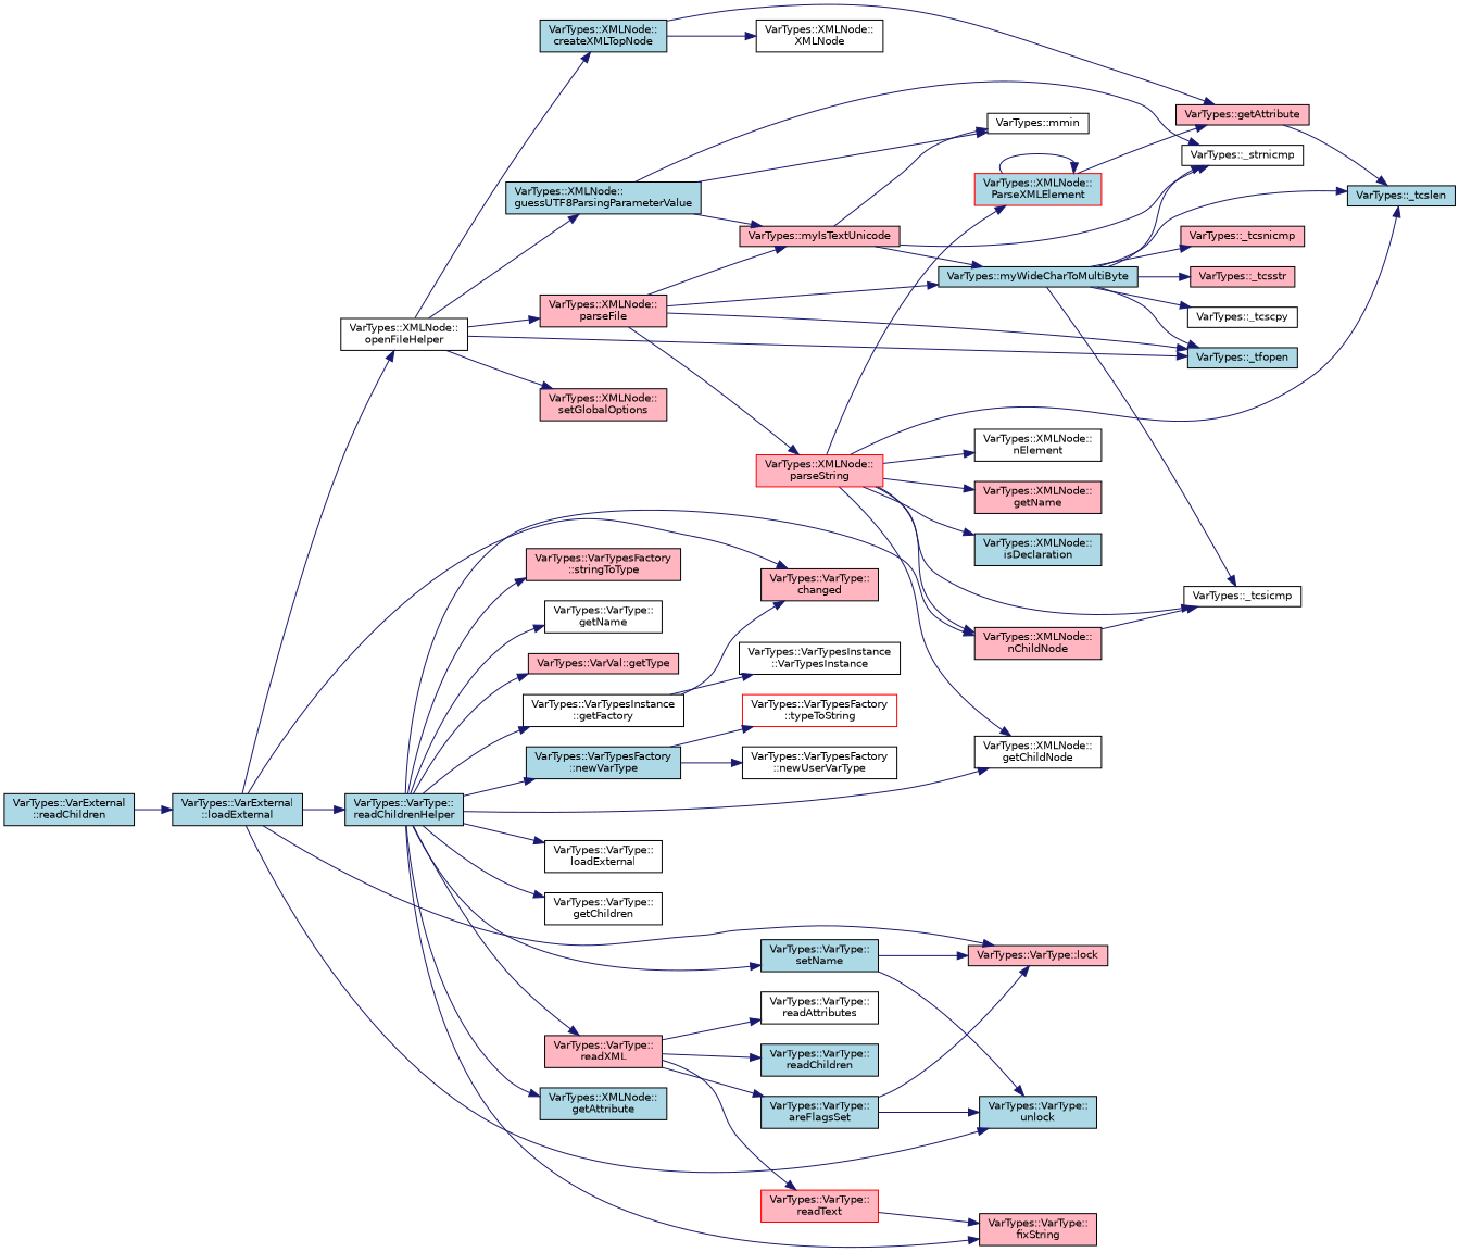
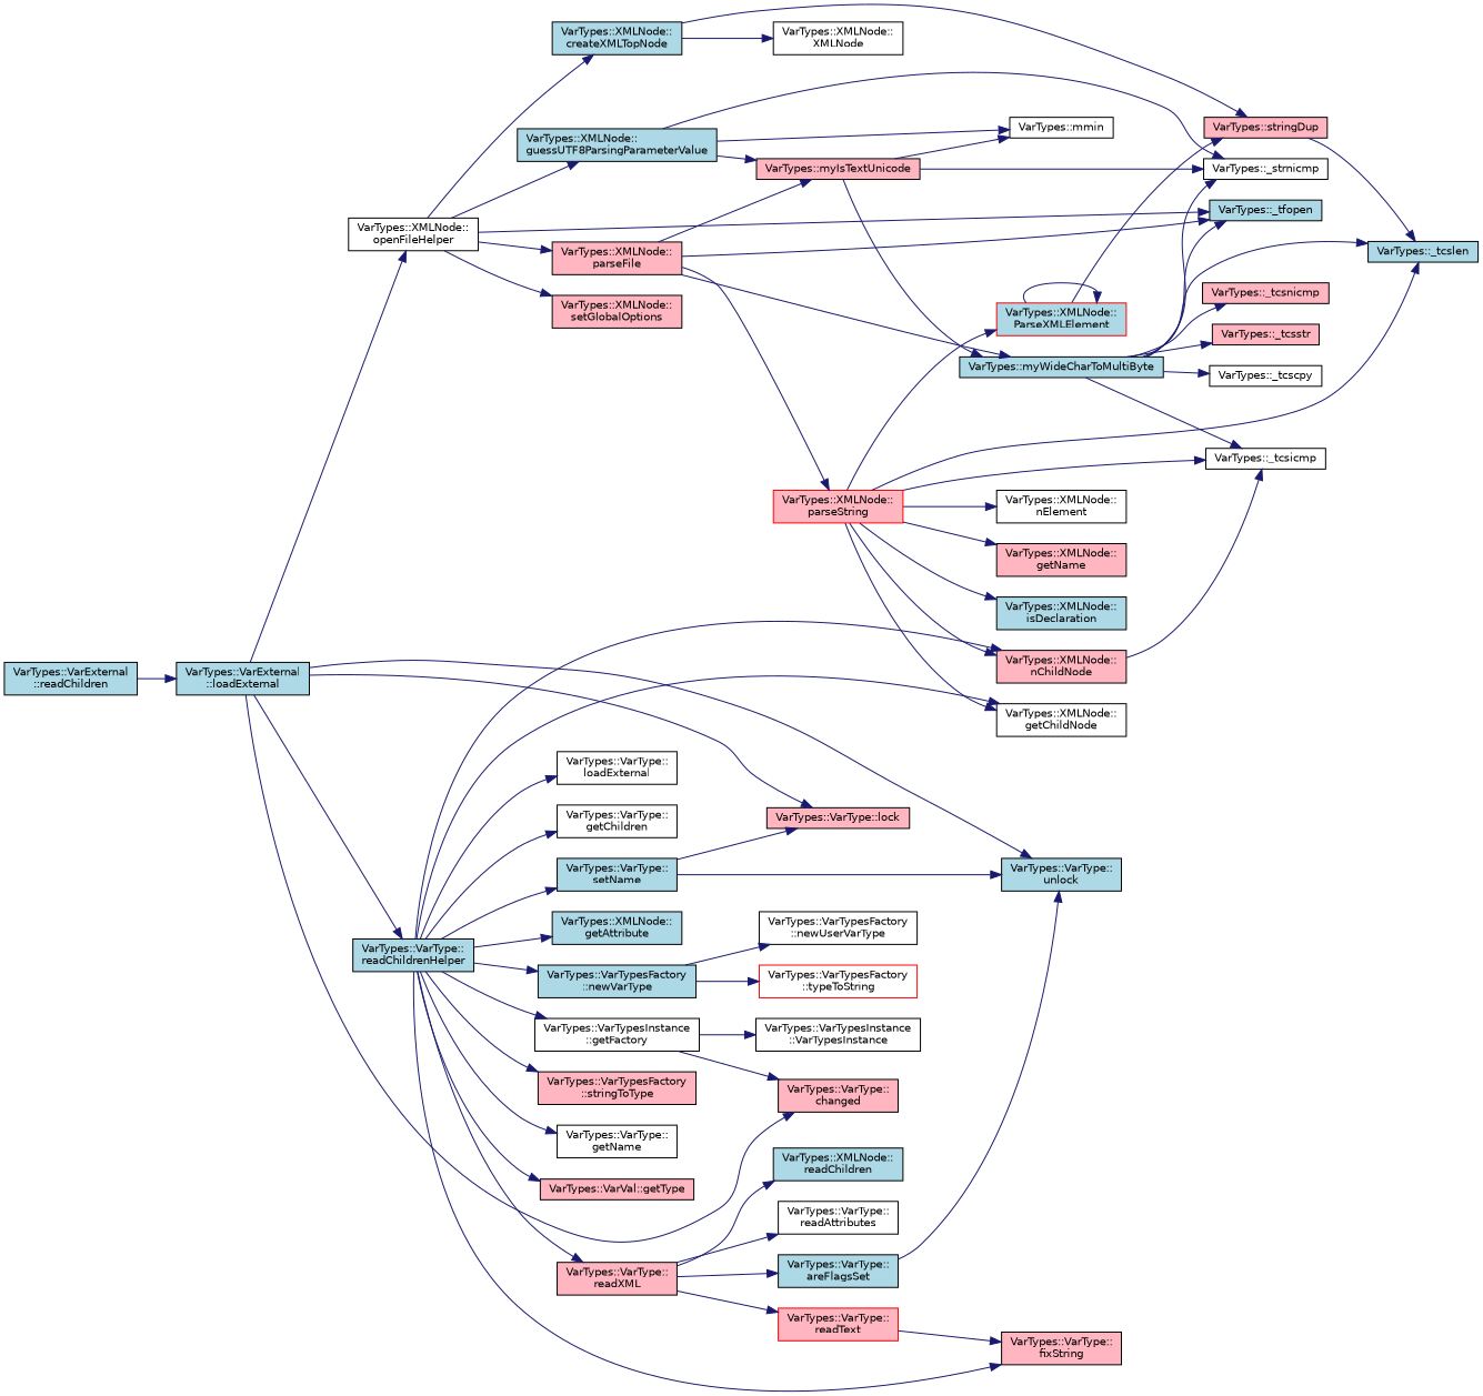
  digraph {
    rankdir=LR
    node [color=black fillcolor=lightblue fontname=Helvetica fontsize=10 shape=record style=filled]
    edge [color=midnightblue fontname=Helvetica fontsize=10 labelfontname=Helvetica labelfontsize=10 style=solid]
    n1 [fontcolor=black height=0.2 label="VarTypes::VarExternal\l::readChildren" width=0.4]
    n2 [height=0.2 label="VarTypes::VarExternal\l::loadExternal" width=0.4]
    n3 [fillcolor=lightpink height=0.2 label="VarTypes::VarType::\lchanged" width=0.4]
    n4 [fillcolor=lightpink height=0.2 label="VarTypes::VarType::lock" width=0.4]
    n5 [fillcolor=white height=0.2 label="VarTypes::XMLNode::\lopenFileHelper" width=0.4]
    n6 [height=0.2 label="VarTypes::VarType::\lreadChildrenHelper" width=0.4]
    n7 [height=0.2 label="VarTypes::VarType::\lunlock" width=0.4]
    n8 [height=0.2 label="VarTypes::_tfopen" width=0.4]
    n9 [fillcolor=lightpink height=0.2 label="VarTypes::XMLNode::\lsetGlobalOptions" width=0.4]
    n10 [height=0.2 label="VarTypes::XMLNode::\lguessUTF8ParsingParameterValue" width=0.4]
    n11 [fillcolor=lightpink height=0.2 label="VarTypes::XMLNode::\lparseFile" width=0.4]
    n12 [height=0.2 label="VarTypes::XMLNode::\lcreateXMLTopNode" width=0.4]
    n13 [fillcolor=lightpink height=0.2 label="VarTypes::XMLNode::\lnChildNode" width=0.4]
    n14 [fillcolor=white height=0.2 label="VarTypes::XMLNode::\lgetChildNode" width=0.4]
    n15 [fillcolor=lightpink height=0.2 label="VarTypes::VarType::\lfixString" width=0.4]
    n16 [height=0.2 label="VarTypes::XMLNode::\lgetAttribute" width=0.4]
    n17 [fillcolor=white height=0.2 label="VarTypes::VarTypesInstance\l::getFactory" width=0.4]
    n18 [fillcolor=lightpink height=0.2 label="VarTypes::VarTypesFactory\l::stringToType" width=0.4]
    n19 [fillcolor=white height=0.2 label="VarTypes::VarType::\lgetName" width=0.4]
    n20 [fillcolor=lightpink height=0.2 label="VarTypes::VarVal::getType" width=0.4]
    n21 [height=0.2 label="VarTypes::VarTypesFactory\l::newVarType" width=0.4]
    n22 [height=0.2 label="VarTypes::VarType::\lsetName" width=0.4]
    n23 [fillcolor=lightpink height=0.2 label="VarTypes::VarType::\lreadXML" width=0.4]
    n24 [fillcolor=white height=0.2 label="VarTypes::VarType::\lloadExternal" width=0.4]
    n25 [fillcolor=white height=0.2 label="VarTypes::VarType::\lgetChildren" width=0.4]
    n26 [fillcolor=lightpink height=0.2 label="VarTypes::myIsTextUnicode" width=0.4]
    n27 [fillcolor=white height=0.2 label="VarTypes::_strnicmp" width=0.4]
    n28 [fillcolor=white height=0.2 label="VarTypes::mmin" width=0.4]
    n29 [height=0.2 label="VarTypes::myWideCharToMultiByte" width=0.4]
    n30 [color=red fillcolor=lightpink height=0.2 label="VarTypes::XMLNode::\lparseString" width=0.4]
-   n31 [fillcolor=lightpink height=0.2 label="VarTypes::getAttribute" width=0.4]
+   n31 [fillcolor=lightpink height=0.2 label="VarTypes::stringDup" width=0.4]
    n32 [fillcolor=white height=0.2 label="VarTypes::XMLNode::\lXMLNode" width=0.4]
    n33 [fillcolor=white height=0.2 label="VarTypes::_tcscpy" width=0.4]
    n34 [fillcolor=white height=0.2 label="VarTypes::_tcsicmp" width=0.4]
    n35 [height=0.2 label="VarTypes::_tcslen" width=0.4]
    n36 [fillcolor=lightpink height=0.2 label="VarTypes::_tcsnicmp" width=0.4]
    n37 [fillcolor=lightpink height=0.2 label="VarTypes::_tcsstr" width=0.4]
    n38 [color=red height=0.2 label="VarTypes::XMLNode::\lParseXMLElement" width=0.4]
    n39 [fillcolor=white height=0.2 label="VarTypes::XMLNode::\lnElement" width=0.4]
    n40 [fillcolor=lightpink height=0.2 label="VarTypes::XMLNode::\lgetName" width=0.4]
    n41 [height=0.2 label="VarTypes::XMLNode::\lisDeclaration" width=0.4]
    n42 [fillcolor=white height=0.2 label="VarTypes::VarTypesInstance\l::VarTypesInstance" width=0.4]
    n43 [fillcolor=white height=0.2 label="VarTypes::VarTypesFactory\l::newUserVarType" width=0.4]
    n44 [color=red fillcolor=white height=0.2 label="VarTypes::VarTypesFactory\l::typeToString" width=0.4]
    n45 [height=0.2 label="VarTypes::VarType::\lareFlagsSet" width=0.4]
    n46 [fillcolor=white height=0.2 label="VarTypes::VarType::\lreadAttributes" width=0.4]
    n47 [color=red fillcolor=lightpink height=0.2 label="VarTypes::VarType::\lreadText" width=0.4]
-   n48 [height=0.2 label="VarTypes::VarType::\lreadChildren" width=0.4]
+   n48 [height=0.2 label="VarTypes::XMLNode::\lreadChildren" width=0.4]
    n1 -> n2
    n2 -> n3
    n2 -> n4
    n2 -> n5
    n2 -> n6
    n2 -> n7
    n5 -> n8
    n5 -> n9
    n5 -> n10
    n5 -> n11
    n5 -> n12
    n6 -> n13
    n6 -> n14
    n6 -> n15
    n6 -> n16
    n6 -> n17
    n6 -> n18
    n6 -> n19
    n6 -> n20
    n6 -> n21
    n6 -> n22
    n6 -> n23
    n6 -> n24
    n6 -> n25
    n10 -> n26
    n10 -> n27
    n10 -> n28
    n11 -> n8
    n11 -> n26
    n11 -> n29
    n11 -> n30
    n12 -> n31
    n12 -> n32
    n13 -> n34
    n17 -> n3
    n17 -> n42
    n21 -> n43
    n21 -> n44
    n22 -> n4
    n22 -> n7
    n23 -> n45
    n23 -> n46
    n23 -> n47
    n23 -> n48
    n26 -> n27
    n26 -> n28
    n26 -> n29
    n29 -> n8
    n29 -> n27
    n29 -> n33
    n29 -> n34
    n29 -> n35
    n29 -> n36
    n29 -> n37
    n30 -> n13
    n30 -> n14
    n30 -> n34
    n30 -> n35
    n30 -> n38
    n30 -> n39
    n30 -> n40
    n30 -> n41
    n31 -> n35
    n38 -> n31
    n38 -> n38
-   n45 -> n4
    n45 -> n7
    n47 -> n15
  }
